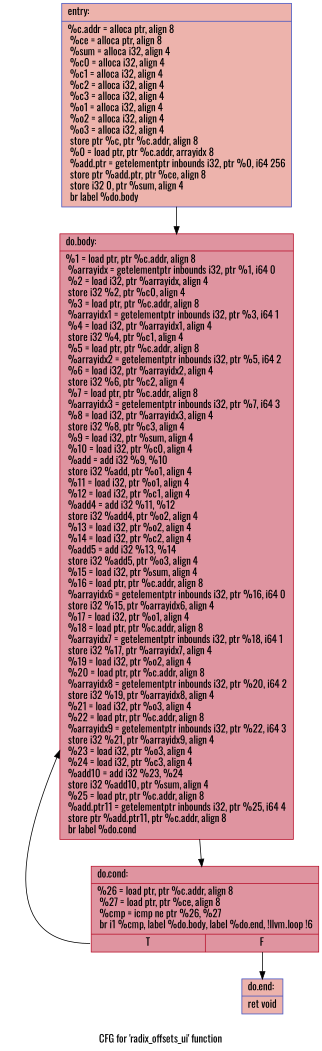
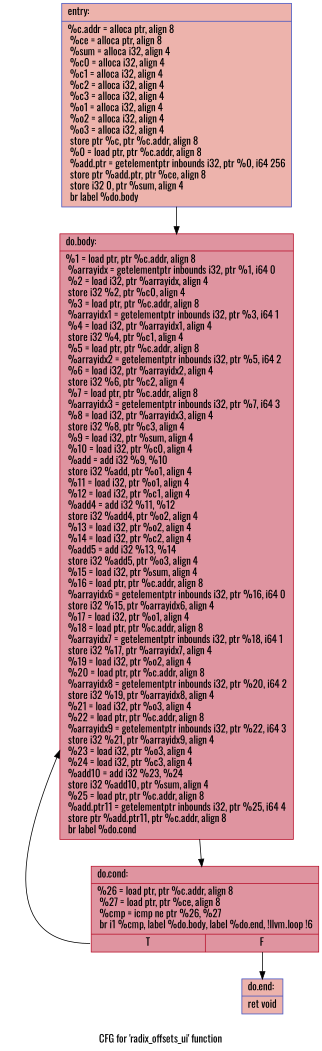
  digraph {
    label="CFG for 'radix_offsets_ui' function"
    fontname=Oswald
    node [color="#3d50c3ff" fillcolor="#d6524470" fontname=Oswald shape=record style=filled]
    edge [fontname=Oswald]
-   n1 [label="{entry:\l|  %c.addr = alloca ptr, align 8\l  %ce = alloca ptr, align 8\l  %sum = alloca i32, align 4\l  %c0 = alloca i32, align 4\l  %c1 = alloca i32, align 4\l  %c2 = alloca i32, align 4\l  %c3 = alloca i32, align 4\l  %o1 = alloca i32, align 4\l  %o2 = alloca i32, align 4\l  %o3 = alloca i32, align 4\l  store ptr %c, ptr %c.addr, align 8\l  %0 = load ptr, ptr %c.addr, arrayidx 8\l  %add.ptr = getelementptr inbounds i32, ptr %0, i64 256\l  store ptr %add.ptr, ptr %ce, align 8\l  store i32 0, ptr %sum, align 4\l  br label %do.body\l}"]
+   n1 [label="{entry:\l|  %c.addr = alloca ptr, align 8\l  %ce = alloca ptr, align 8\l  %sum = alloca i32, align 4\l  %c0 = alloca i32, align 4\l  %c1 = alloca i32, align 4\l  %c2 = alloca i32, align 4\l  %c3 = alloca i32, align 4\l  %o1 = alloca i32, align 4\l  %o2 = alloca i32, align 4\l  %o3 = alloca i32, align 4\l  store ptr %c, ptr %c.addr, align 8\l  %0 = load ptr, ptr %c.addr, align 8\l  %add.ptr = getelementptr inbounds i32, ptr %0, i64 256\l  store ptr %add.ptr, ptr %ce, align 8\l  store i32 0, ptr %sum, align 4\l  br label %do.body\l}"]
    n2 [color="#b70d28ff" fillcolor="#b70d2870" label="{do.body:\l|  %1 = load ptr, ptr %c.addr, align 8\l  %arrayidx = getelementptr inbounds i32, ptr %1, i64 0\l  %2 = load i32, ptr %arrayidx, align 4\l  store i32 %2, ptr %c0, align 4\l  %3 = load ptr, ptr %c.addr, align 8\l  %arrayidx1 = getelementptr inbounds i32, ptr %3, i64 1\l  %4 = load i32, ptr %arrayidx1, align 4\l  store i32 %4, ptr %c1, align 4\l  %5 = load ptr, ptr %c.addr, align 8\l  %arrayidx2 = getelementptr inbounds i32, ptr %5, i64 2\l  %6 = load i32, ptr %arrayidx2, align 4\l  store i32 %6, ptr %c2, align 4\l  %7 = load ptr, ptr %c.addr, align 8\l  %arrayidx3 = getelementptr inbounds i32, ptr %7, i64 3\l  %8 = load i32, ptr %arrayidx3, align 4\l  store i32 %8, ptr %c3, align 4\l  %9 = load i32, ptr %sum, align 4\l  %10 = load i32, ptr %c0, align 4\l  %add = add i32 %9, %10\l  store i32 %add, ptr %o1, align 4\l  %11 = load i32, ptr %o1, align 4\l  %12 = load i32, ptr %c1, align 4\l  %add4 = add i32 %11, %12\l  store i32 %add4, ptr %o2, align 4\l  %13 = load i32, ptr %o2, align 4\l  %14 = load i32, ptr %c2, align 4\l  %add5 = add i32 %13, %14\l  store i32 %add5, ptr %o3, align 4\l  %15 = load i32, ptr %sum, align 4\l  %16 = load ptr, ptr %c.addr, align 8\l  %arrayidx6 = getelementptr inbounds i32, ptr %16, i64 0\l  store i32 %15, ptr %arrayidx6, align 4\l  %17 = load i32, ptr %o1, align 4\l  %18 = load ptr, ptr %c.addr, align 8\l  %arrayidx7 = getelementptr inbounds i32, ptr %18, i64 1\l  store i32 %17, ptr %arrayidx7, align 4\l  %19 = load i32, ptr %o2, align 4\l  %20 = load ptr, ptr %c.addr, align 8\l  %arrayidx8 = getelementptr inbounds i32, ptr %20, i64 2\l  store i32 %19, ptr %arrayidx8, align 4\l  %21 = load i32, ptr %o3, align 4\l  %22 = load ptr, ptr %c.addr, align 8\l  %arrayidx9 = getelementptr inbounds i32, ptr %22, i64 3\l  store i32 %21, ptr %arrayidx9, align 4\l  %23 = load i32, ptr %o3, align 4\l  %24 = load i32, ptr %c3, align 4\l  %add10 = add i32 %23, %24\l  store i32 %add10, ptr %sum, align 4\l  %25 = load ptr, ptr %c.addr, align 8\l  %add.ptr11 = getelementptr inbounds i32, ptr %25, i64 4\l  store ptr %add.ptr11, ptr %c.addr, align 8\l  br label %do.cond\l}"]
    n3 [color="#b70d28ff" fillcolor="#b70d2870" label="{do.cond:\l|  %26 = load ptr, ptr %c.addr, align 8\l  %27 = load ptr, ptr %ce, align 8\l  %cmp = icmp ne ptr %26, %27\l  br i1 %cmp, label %do.body, label %do.end, !llvm.loop !6\l|{<s0>T|<s1>F}}"]
    n4 [label="{do.end:\l|  ret void\l}"]
    n1 -> n2
    n2 -> n3
    n3 -> n2 [tailport=s0]
    n3 -> n4 [tailport=s1]
  }
